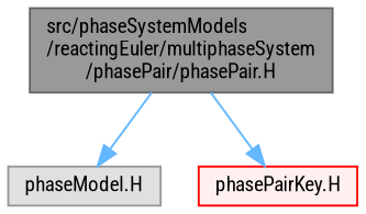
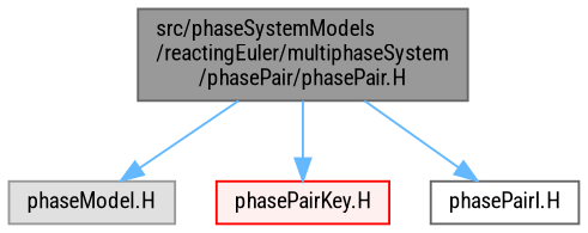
  digraph {
    fontname="Roboto Condensed"
    node [fontname="Roboto Condensed" fontsize=10 shape=box style=filled]
    edge [color=steelblue1 fontname="Roboto Condensed" fontsize=10 labelfontname=Helvetica labelfontsize=10 style=solid]
    n1 [color=gray40 fillcolor=grey60 fontcolor=black height=0.2 label="src/phaseSystemModels\l/reactingEuler/multiphaseSystem\l/phasePair/phasePair.H" width=0.4]
    n2 [color=grey60 fillcolor="#E0E0E0" height=0.2 label="phaseModel.H" width=0.4]
    n3 [color=red fillcolor="#FFF0F0" height=0.2 label="phasePairKey.H" width=0.4]
+   n4 [color=grey40 fillcolor=white height=0.2 label="phasePairI.H" width=0.4]
    n1 -> n2
    n1 -> n3
+   n1 -> n4
  }
